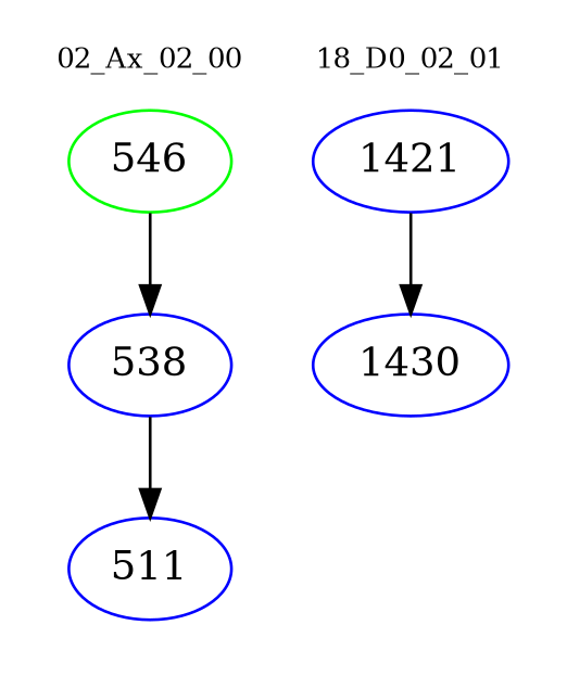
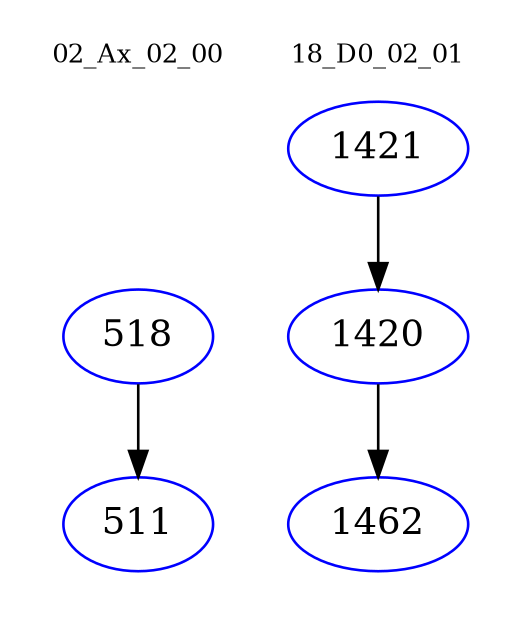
  digraph {
    node [color=blue]
    edge [color=black]
-   n1 [color=green label=546]
-   n2 [label=538]
+   n2 [label=518]
    n3 [label=511]
    n4 [label=1421]
-   n5 [label=1430]
+   n5 [label=1420]
+   n6 [label=1462]
    subgraph cluster_1 {
      color=white
      fontsize=10
      label="02_Ax_02_00"
-     n1
      n2
      n3
    }
    subgraph cluster_2 {
      color=white
      fontsize=10
      label="18_D0_02_01"
      n4
      n5
+     n6
    }
-   n1 -> n2
    n2 -> n3
    n4 -> n5
+   n5 -> n6
  }
